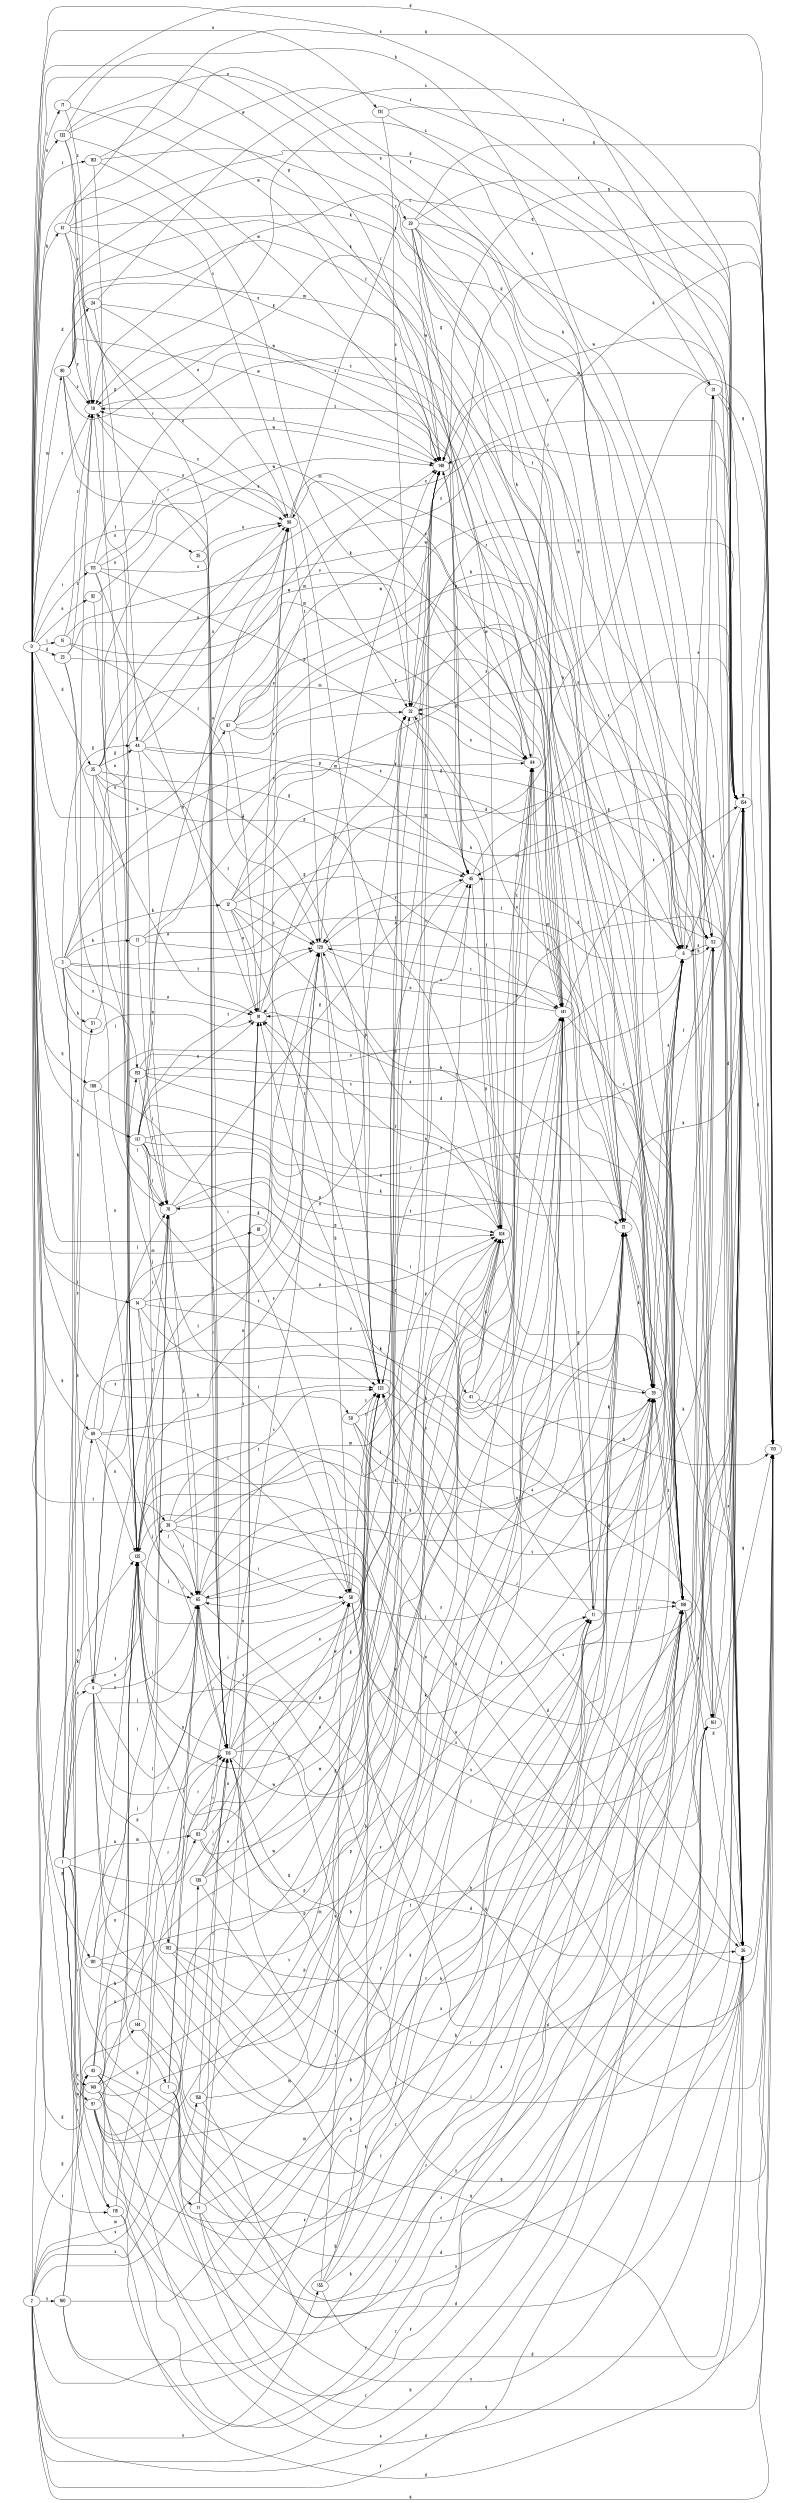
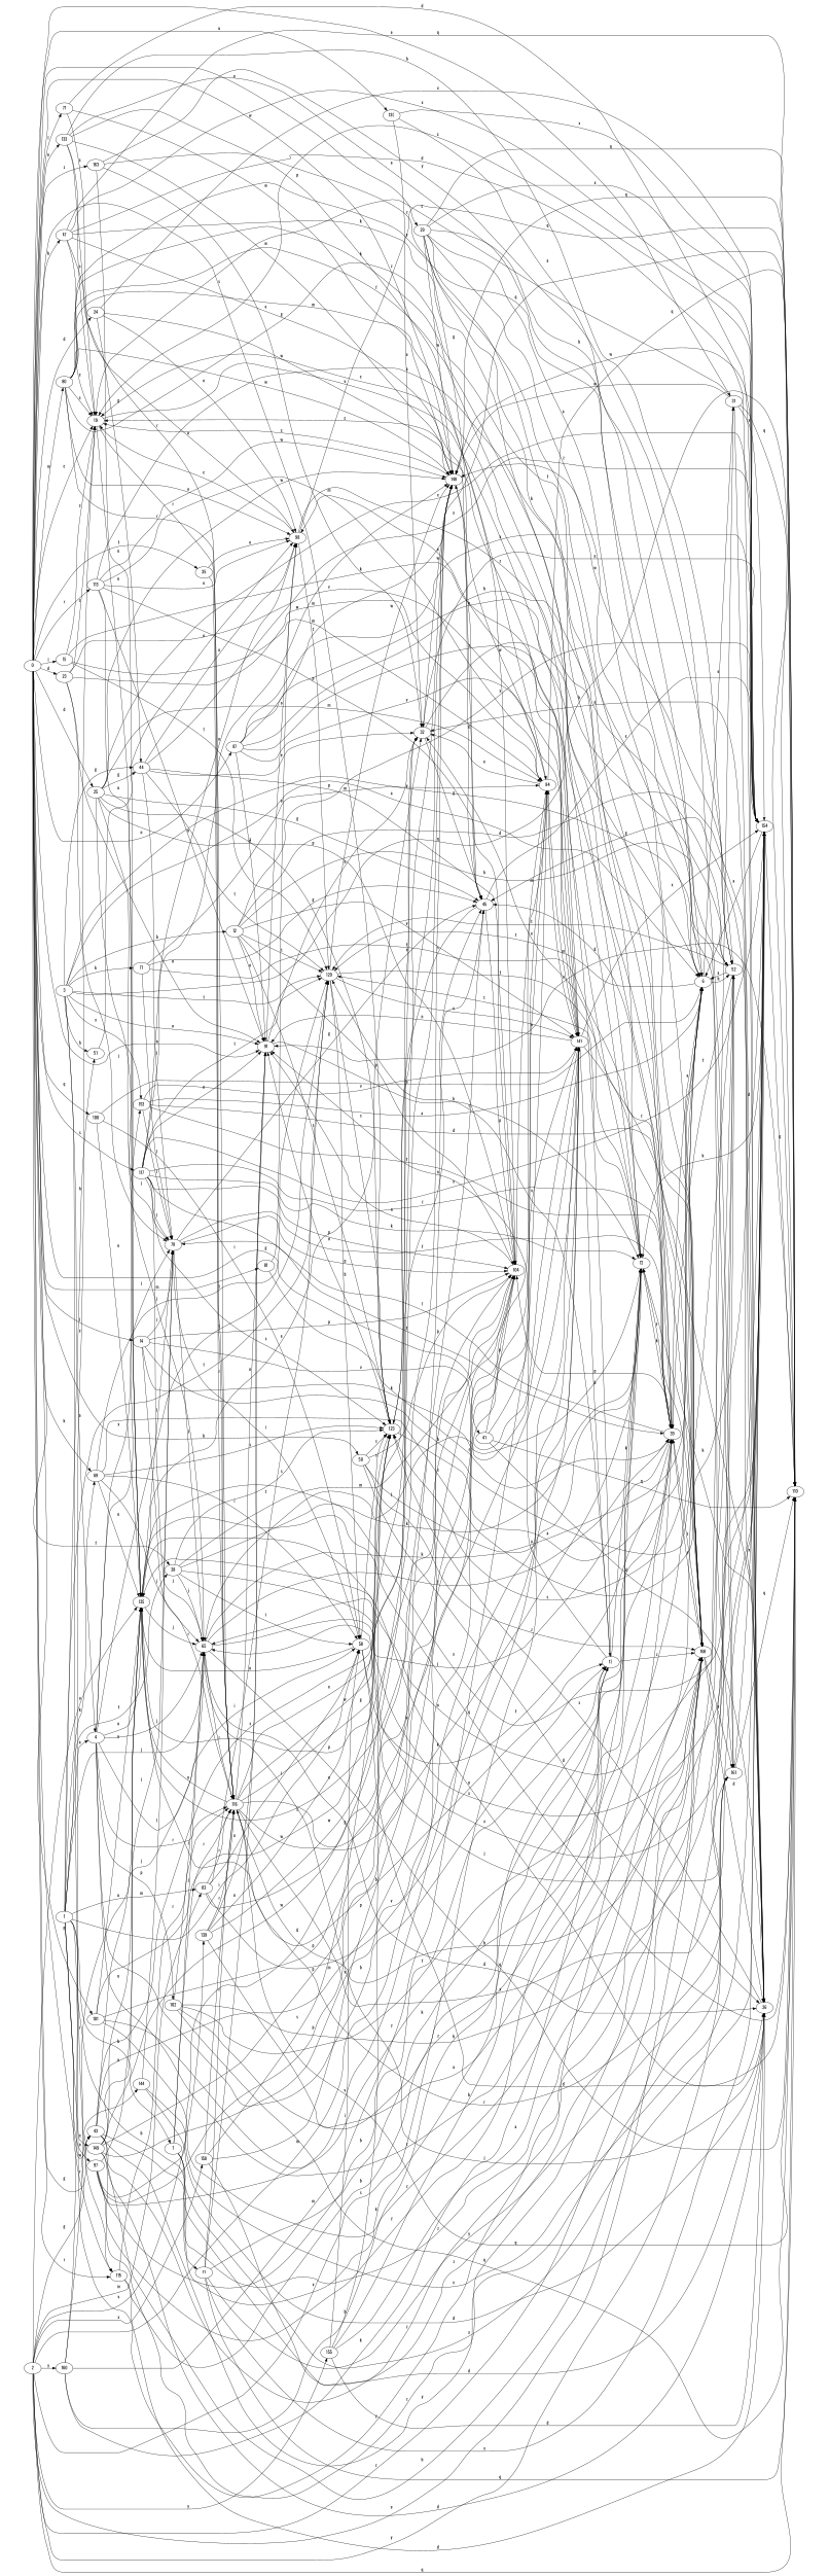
  strict digraph {
    fontname=Oswald
    rankdir=LR
    node [fontname=Oswald]
    edge [fontname=Oswald]
    0
    19
    23
    24
    25
    29
    31
    35
    38
    41
    43
    47
    50
    69
    74
    75
    77
    80
    81
    87
    91
-   92
    101
    108
    113
    115
    117
    123
    130
    133
    144
    148
    163
    135
    141
    116
    84
    78
    44
    154
    98
    65
    104
    45
    39
    110
    168
    6
    52
    72
    26
    58
    161
    129
    32
    13
    1
    4
    7
    11
    51
    83
    97
    149
    153
    102
    2
    139
    150
    155
    160
    3
    12
    71
    0 -> 19 [label=c]
    0 -> 23 [label=d]
    0 -> 24 [label=d]
    0 -> 25 [label=d]
    0 -> 29 [label=e]
    0 -> 31 [label=e]
    0 -> 35 [label=f]
    0 -> 38 [label=f]
    0 -> 41 [label=g]
    0 -> 43 [label=g]
    0 -> 47 [label=h]
    0 -> 50 [label=h]
    0 -> 69 [label=k]
    0 -> 74 [label=l]
    0 -> 75 [label=l]
    0 -> 77 [label=l]
    0 -> 80 [label=m]
    0 -> 81 [label=m]
    0 -> 87 [label=n]
    0 -> 91 [label=n]
-   0 -> 92 [label=o]
    0 -> 101 [label=p]
    0 -> 108 [label=q]
    0 -> 113 [label=r]
    0 -> 115 [label=r]
    0 -> 117 [label=s]
    0 -> 123 [label=s]
    0 -> 130 [label=u]
    0 -> 133 [label=u]
    0 -> 144 [label=w]
    0 -> 148 [label=w]
    0 -> 163 [label=z]
    19 -> 135 [label=u]
    19 -> 141 [label=v]
    19 -> 116 [label=r]
    23 -> 19 [label=c]
    23 -> 91 [label=n]
    23 -> 141 [label=v]
    23 -> 84 [label=m]
    23 -> 78 [label=l]
    24 -> 148 [label=w]
    24 -> 44 [label=g]
    24 -> 154 [label=x]
    24 -> 98 [label=o]
    25 -> 123 [label=s]
    25 -> 148 [label=w]
    25 -> 84 [label=m]
    25 -> 78 [label=l]
    25 -> 44 [label=g]
    25 -> 154 [label=x]
    25 -> 65 [label=j]
    25 -> 104 [label=p]
    25 -> 45 [label=g]
    29 -> 148 [label=w]
    29 -> 154 [label=x]
    29 -> 45 [label=g]
    29 -> 39 [label=f]
    29 -> 110 [label=q]
    29 -> 168 [label=z]
    29 -> 6 [label=a]
    29 -> 52 [label=h]
    29 -> 72 [label=k]
    31 -> 19 [label=c]
    31 -> 148 [label=w]
    31 -> 154 [label=x]
    31 -> 110 [label=q]
    31 -> 26 [label=d]
    35 -> 116 [label=r]
    35 -> 98 [label=o]
    38 -> 123 [label=s]
    38 -> 84 [label=m]
    38 -> 154 [label=x]
    38 -> 65 [label=j]
    38 -> 72 [label=k]
    38 -> 58 [label=i]
    41 -> 141 [label=v]
    41 -> 104 [label=p]
    41 -> 110 [label=q]
    41 -> 26 [label=d]
    43 -> 123 [label=s]
    43 -> 135 [label=u]
    43 -> 84 [label=m]
    43 -> 168 [label=z]
    43 -> 72 [label=k]
    43 -> 26 [label=d]
    43 -> 161 [label=y]
    47 -> 19 [label=c]
    47 -> 154 [label=x]
    47 -> 98 [label=o]
    47 -> 45 [label=g]
    47 -> 110 [label=q]
    47 -> 72 [label=k]
    47 -> 26 [label=d]
    50 -> 123 [label=s]
    50 -> 104 [label=p]
    50 -> 168 [label=z]
    50 -> 6 [label=a]
    50 -> 26 [label=d]
    69 -> 123 [label=s]
    69 -> 135 [label=u]
    69 -> 154 [label=x]
    69 -> 65 [label=j]
    69 -> 58 [label=i]
    69 -> 129 [label=t]
    74 -> 141 [label=v]
    74 -> 116 [label=r]
    74 -> 78 [label=l]
    74 -> 104 [label=p]
    74 -> 52 [label=h]
    74 -> 72 [label=k]
    75 -> 19 [label=c]
    75 -> 84 [label=m]
    75 -> 72 [label=k]
    75 -> 129 [label=t]
    77 -> 19 [label=c]
    77 -> 148 [label=w]
    77 -> 26 [label=d]
    80 -> 19 [label=c]
    80 -> 148 [label=w]
    80 -> 116 [label=r]
    80 -> 84 [label=m]
    80 -> 98 [label=o]
    80 -> 39 [label=f]
    80 -> 168 [label=z]
    80 -> 72 [label=k]
    80 -> 161 [label=y]
    81 -> 98 [label=o]
    81 -> 39 [label=f]
    87 -> 91 [label=n]
    87 -> 141 [label=v]
    87 -> 154 [label=x]
    87 -> 110 [label=q]
    87 -> 168 [label=z]
    87 -> 6 [label=a]
    87 -> 52 [label=h]
    91 -> 98 [label=o]
    91 -> 72 [label=k]
    91 -> 32 [label=e]
-   92 -> 135 [label=u]
-   92 -> 32 [label=e]
    101 -> 148 [label=w]
    101 -> 135 [label=u]
    101 -> 104 [label=p]
    101 -> 39 [label=f]
    101 -> 168 [label=z]
    108 -> 135 [label=u]
    108 -> 6 [label=a]
    108 -> 58 [label=i]
    113 -> 91 [label=n]
    113 -> 148 [label=w]
    113 -> 135 [label=u]
    113 -> 84 [label=m]
    113 -> 98 [label=o]
    113 -> 104 [label=p]
    113 -> 6 [label=a]
    115 -> 116 [label=r]
    115 -> 26 [label=d]
    115 -> 13 [label=b]
    117 -> 91 [label=n]
    117 -> 123 [label=s]
    117 -> 148 [label=w]
    117 -> 78 [label=l]
    117 -> 154 [label=x]
    117 -> 98 [label=o]
    117 -> 65 [label=j]
    117 -> 104 [label=p]
    117 -> 39 [label=f]
    117 -> 168 [label=z]
    117 -> 72 [label=k]
    117 -> 129 [label=t]
    123 -> 91 [label=n]
    123 -> 6 [label=a]
    123 -> 32 [label=e]
    130 -> 154 [label=x]
    130 -> 6 [label=a]
    130 -> 32 [label=e]
    133 -> 19 [label=c]
    133 -> 148 [label=w]
    133 -> 116 [label=r]
    133 -> 104 [label=p]
    133 -> 6 [label=a]
    133 -> 52 [label=h]
    144 -> 78 [label=l]
    144 -> 154 [label=x]
    144 -> 26 [label=d]
    148 -> 19 [label=c]
    148 -> 45 [label=g]
    148 -> 110 [label=q]
    163 -> 135 [label=u]
    163 -> 168 [label=z]
    163 -> 161 [label=y]
    163 -> 32 [label=e]
    135 -> 78 [label=l]
    135 -> 154 [label=x]
    135 -> 65 [label=j]
    135 -> 104 [label=p]
    135 -> 110 [label=q]
    135 -> 32 [label=e]
    135 -> 13 [label=b]
    141 -> 19 [label=c]
    141 -> 91 [label=n]
    141 -> 84 [label=m]
    141 -> 154 [label=x]
    141 -> 98 [label=o]
    141 -> 65 [label=j]
    141 -> 168 [label=z]
    141 -> 13 [label=b]
    116 -> 91 [label=n]
    116 -> 148 [label=w]
    116 -> 135 [label=u]
    116 -> 141 [label=v]
+   116 -> 154 [label=x]
    116 -> 45 [label=g]
    116 -> 110 [label=q]
    116 -> 52 [label=h]
    116 -> 72 [label=k]
    116 -> 32 [label=e]
    84 -> 148 [label=w]
    84 -> 141 [label=v]
    84 -> 110 [label=q]
    84 -> 32 [label=e]
    78 -> 65 [label=j]
    78 -> 104 [label=p]
    78 -> 45 [label=g]
    78 -> 39 [label=f]
    78 -> 58 [label=i]
    44 -> 78 [label=l]
    44 -> 154 [label=x]
    44 -> 98 [label=o]
    44 -> 104 [label=p]
    44 -> 129 [label=t]
    44 -> 32 [label=e]
    154 -> 19 [label=c]
    154 -> 148 [label=w]
    154 -> 65 [label=j]
    154 -> 110 [label=q]
    154 -> 6 [label=a]
    154 -> 72 [label=k]
    154 -> 32 [label=e]
    98 -> 19 [label=c]
    98 -> 110 [label=q]
    98 -> 168 [label=z]
    98 -> 129 [label=t]
    65 -> 116 [label=r]
    65 -> 154 [label=x]
    65 -> 39 [label=f]
    65 -> 110 [label=q]
    65 -> 72 [label=k]
    65 -> 26 [label=d]
    104 -> 91 [label=n]
    104 -> 135 [label=u]
    104 -> 84 [label=m]
    45 -> 123 [label=s]
    45 -> 154 [label=x]
    45 -> 104 [label=p]
    39 -> 78 [label=l]
    39 -> 65 [label=j]
    39 -> 104 [label=p]
    39 -> 168 [label=z]
    39 -> 6 [label=a]
    39 -> 72 [label=k]
    110 -> 91 [label=n]
    110 -> 135 [label=u]
    168 -> 45 [label=g]
    168 -> 39 [label=f]
    168 -> 26 [label=d]
    168 -> 161 [label=y]
    6 -> 31 [label=e]
    6 -> 123 [label=s]
    6 -> 52 [label=h]
    6 -> 129 [label=t]
    52 -> 148 [label=w]
    52 -> 135 [label=u]
    52 -> 39 [label=f]
    52 -> 6 [label=a]
    52 -> 129 [label=t]
    72 -> 39 [label=f]
    72 -> 129 [label=t]
    72 -> 32 [label=e]
    26 -> 123 [label=s]
    26 -> 65 [label=j]
    26 -> 45 [label=g]
    26 -> 72 [label=k]
    26 -> 32 [label=e]
    58 -> 123 [label=s]
    58 -> 135 [label=u]
    58 -> 39 [label=f]
    58 -> 26 [label=d]
    161 -> 116 [label=r]
    161 -> 154 [label=x]
    161 -> 110 [label=q]
    129 -> 123 [label=s]
    129 -> 148 [label=w]
    129 -> 141 [label=v]
    129 -> 39 [label=f]
    129 -> 58 [label=b]
    32 -> 148 [label=w]
    32 -> 45 [label=g]
    32 -> 52 [label=h]
    13 -> 19 [label=c]
    13 -> 91 [label=n]
    13 -> 168 [label=z]
    13 -> 72 [label=k]
    13 -> 129 [label=t]
    1 -> 38 [label=f]
    1 -> 69 [label=k]
    1 -> 115 [label=r]
    1 -> 65 [label=j]
    1 -> 39 [label=f]
    1 -> 58 [label=i]
    1 -> 129 [label=t]
    1 -> 4 [label=a]
    1 -> 7 [label=b]
    1 -> 11 [label=b]
    1 -> 51 [label=h]
    1 -> 83 [label=m]
    1 -> 97 [label=o]
    1 -> 149 [label=x]
    4 -> 135 [label=u]
    4 -> 116 [label=r]
    4 -> 78 [label=l]
    4 -> 65 [label=j]
    4 -> 168 [label=z]
    4 -> 58 [label=i]
    4 -> 129 [label=t]
    4 -> 13 [label=b]
    4 -> 153 [label=x]
    4 -> 102 [label=p]
    7 -> 116 [label=r]
    7 -> 154 [label=x]
    7 -> 65 [label=j]
    7 -> 168 [label=z]
    7 -> 26 [label=d]
    11 -> 91 [label=n]
    11 -> 116 [label=r]
    11 -> 154 [label=x]
    11 -> 110 [label=q]
    11 -> 72 [label=k]
    11 -> 161 [label=y]
    51 -> 98 [label=o]
    83 -> 141 [label=v]
    83 -> 116 [label=r]
    83 -> 45 [label=g]
    83 -> 58 [label=i]
    83 -> 129 [label=t]
    97 -> 135 [label=u]
    97 -> 141 [label=v]
    97 -> 104 [label=p]
    97 -> 45 [label=g]
    97 -> 39 [label=f]
    97 -> 13 [label=b]
    149 -> 148 [label=w]
    149 -> 135 [label=u]
    149 -> 141 [label=v]
    149 -> 78 [label=l]
    149 -> 104 [label=p]
    149 -> 168 [label=z]
    149 -> 52 [label=h]
    153 -> 141 [label=v]
    153 -> 78 [label=l]
    153 -> 39 [label=f]
    153 -> 6 [label=a]
    153 -> 26 [label=d]
    102 -> 65 [label=j]
    102 -> 39 [label=f]
    102 -> 110 [label=q]
    102 -> 168 [label=z]
    102 -> 52 [label=h]
    2 -> 31 [label=e]
    2 -> 43 [label=g]
    2 -> 135 [label=u]
    2 -> 141 [label=v]
    2 -> 84 [label=m]
    2 -> 110 [label=q]
    2 -> 168 [label=z]
    2 -> 161 [label=y]
    2 -> 83 [label=m]
    2 -> 139 [label=v]
    2 -> 150 [label=x]
    2 -> 155 [label=y]
    2 -> 160 [label=y]
    139 -> 91 [label=n]
    139 -> 123 [label=s]
    139 -> 148 [label=w]
    139 -> 116 [label=r]
    139 -> 6 [label=a]
    150 -> 123 [label=s]
    150 -> 116 [label=r]
    150 -> 104 [label=p]
    150 -> 168 [label=z]
    155 -> 123 [label=s]
    155 -> 6 [label=a]
    155 -> 26 [label=d]
    155 -> 58 [label=i]
    155 -> 13 [label=b]
    160 -> 19 [label=c]
    160 -> 84 [label=m]
    160 -> 65 [label=j]
    160 -> 72 [label=k]
    160 -> 13 [label=b]
    3 -> 91 [label=n]
    3 -> 115 [label=r]
    3 -> 44 [label=g]
    3 -> 110 [label=q]
    3 -> 6 [label=a]
    3 -> 161 [label=y]
    3 -> 129 [label=t]
    3 -> 4 [label=a]
    3 -> 51 [label=h]
    3 -> 153 [label=x]
    3 -> 12 [label=b]
    3 -> 71 [label=k]
    12 -> 91 [label=n]
    12 -> 123 [label=s]
    12 -> 141 [label=v]
    12 -> 154 [label=x]
    12 -> 104 [label=p]
    12 -> 52 [label=h]
    12 -> 26 [label=d]
    12 -> 129 [label=t]
    71 -> 84 [label=m]
    71 -> 78 [label=l]
    71 -> 45 [label=g]
    71 -> 39 [label=f]
  }
